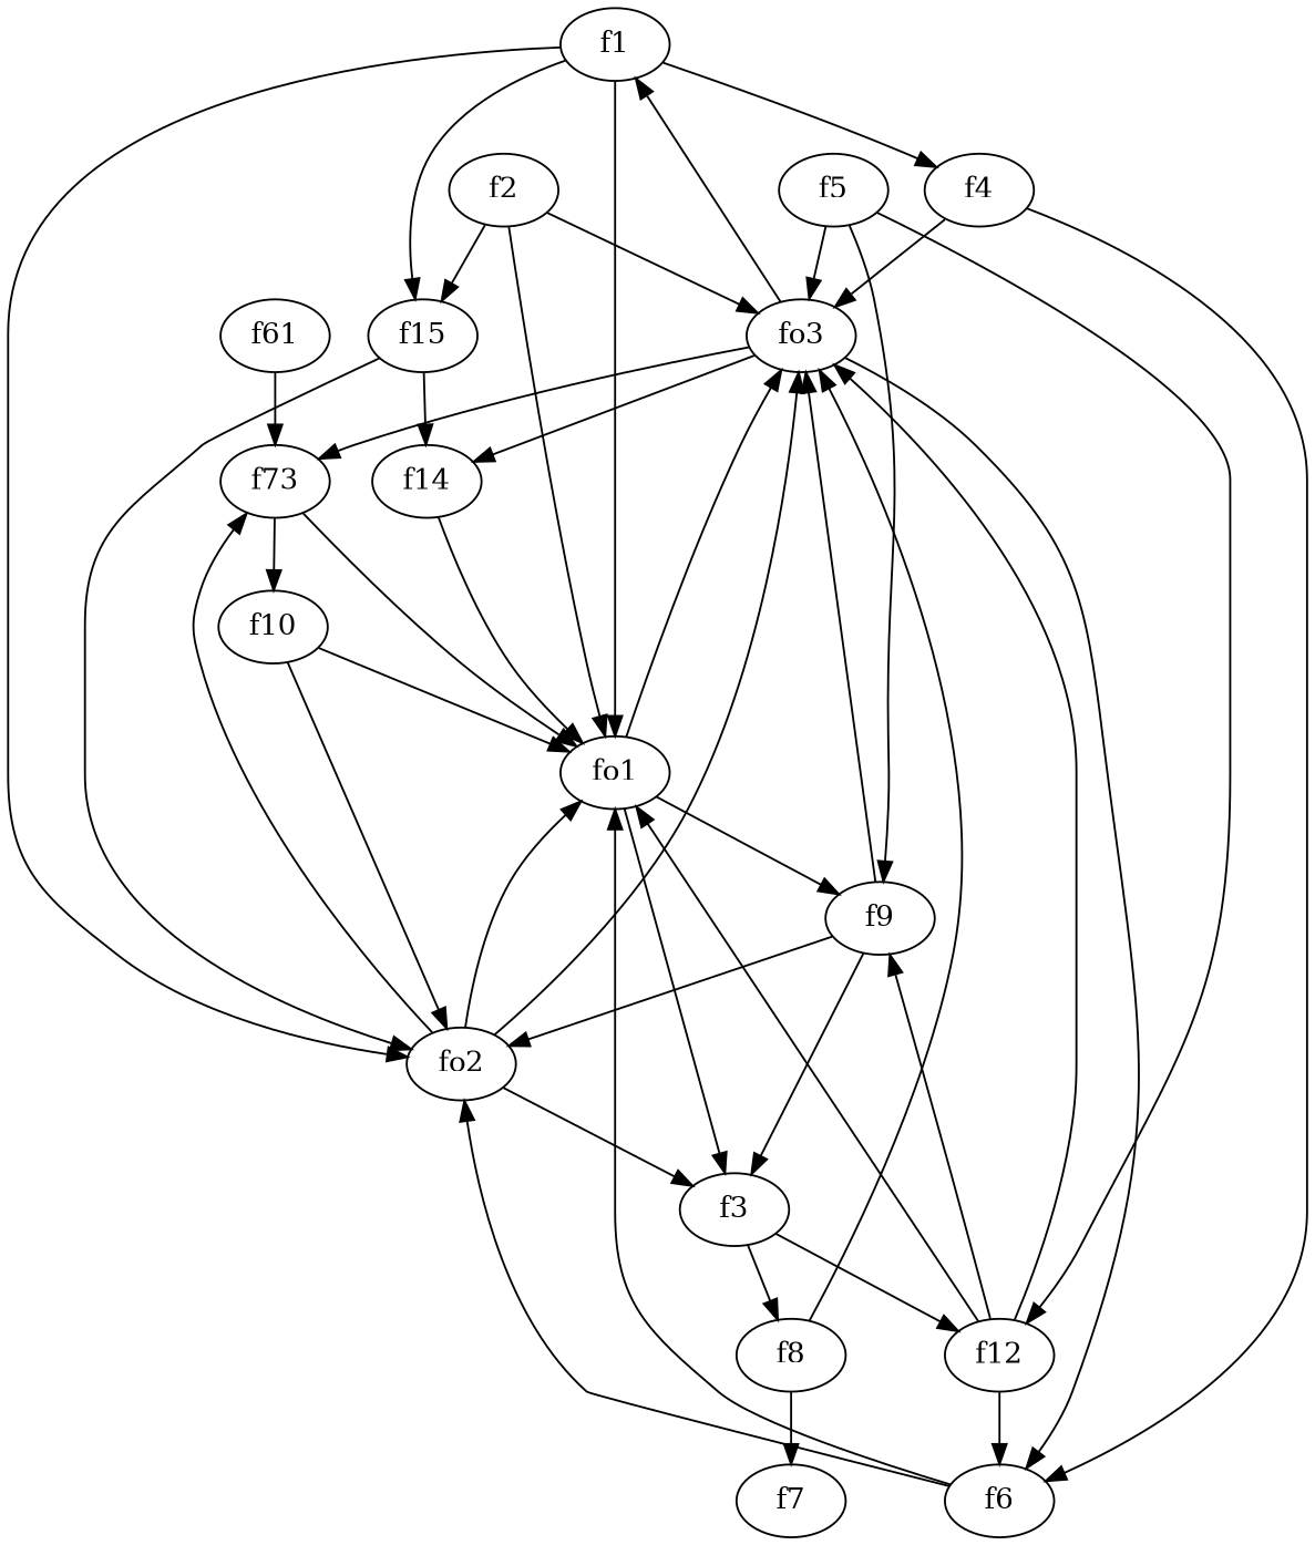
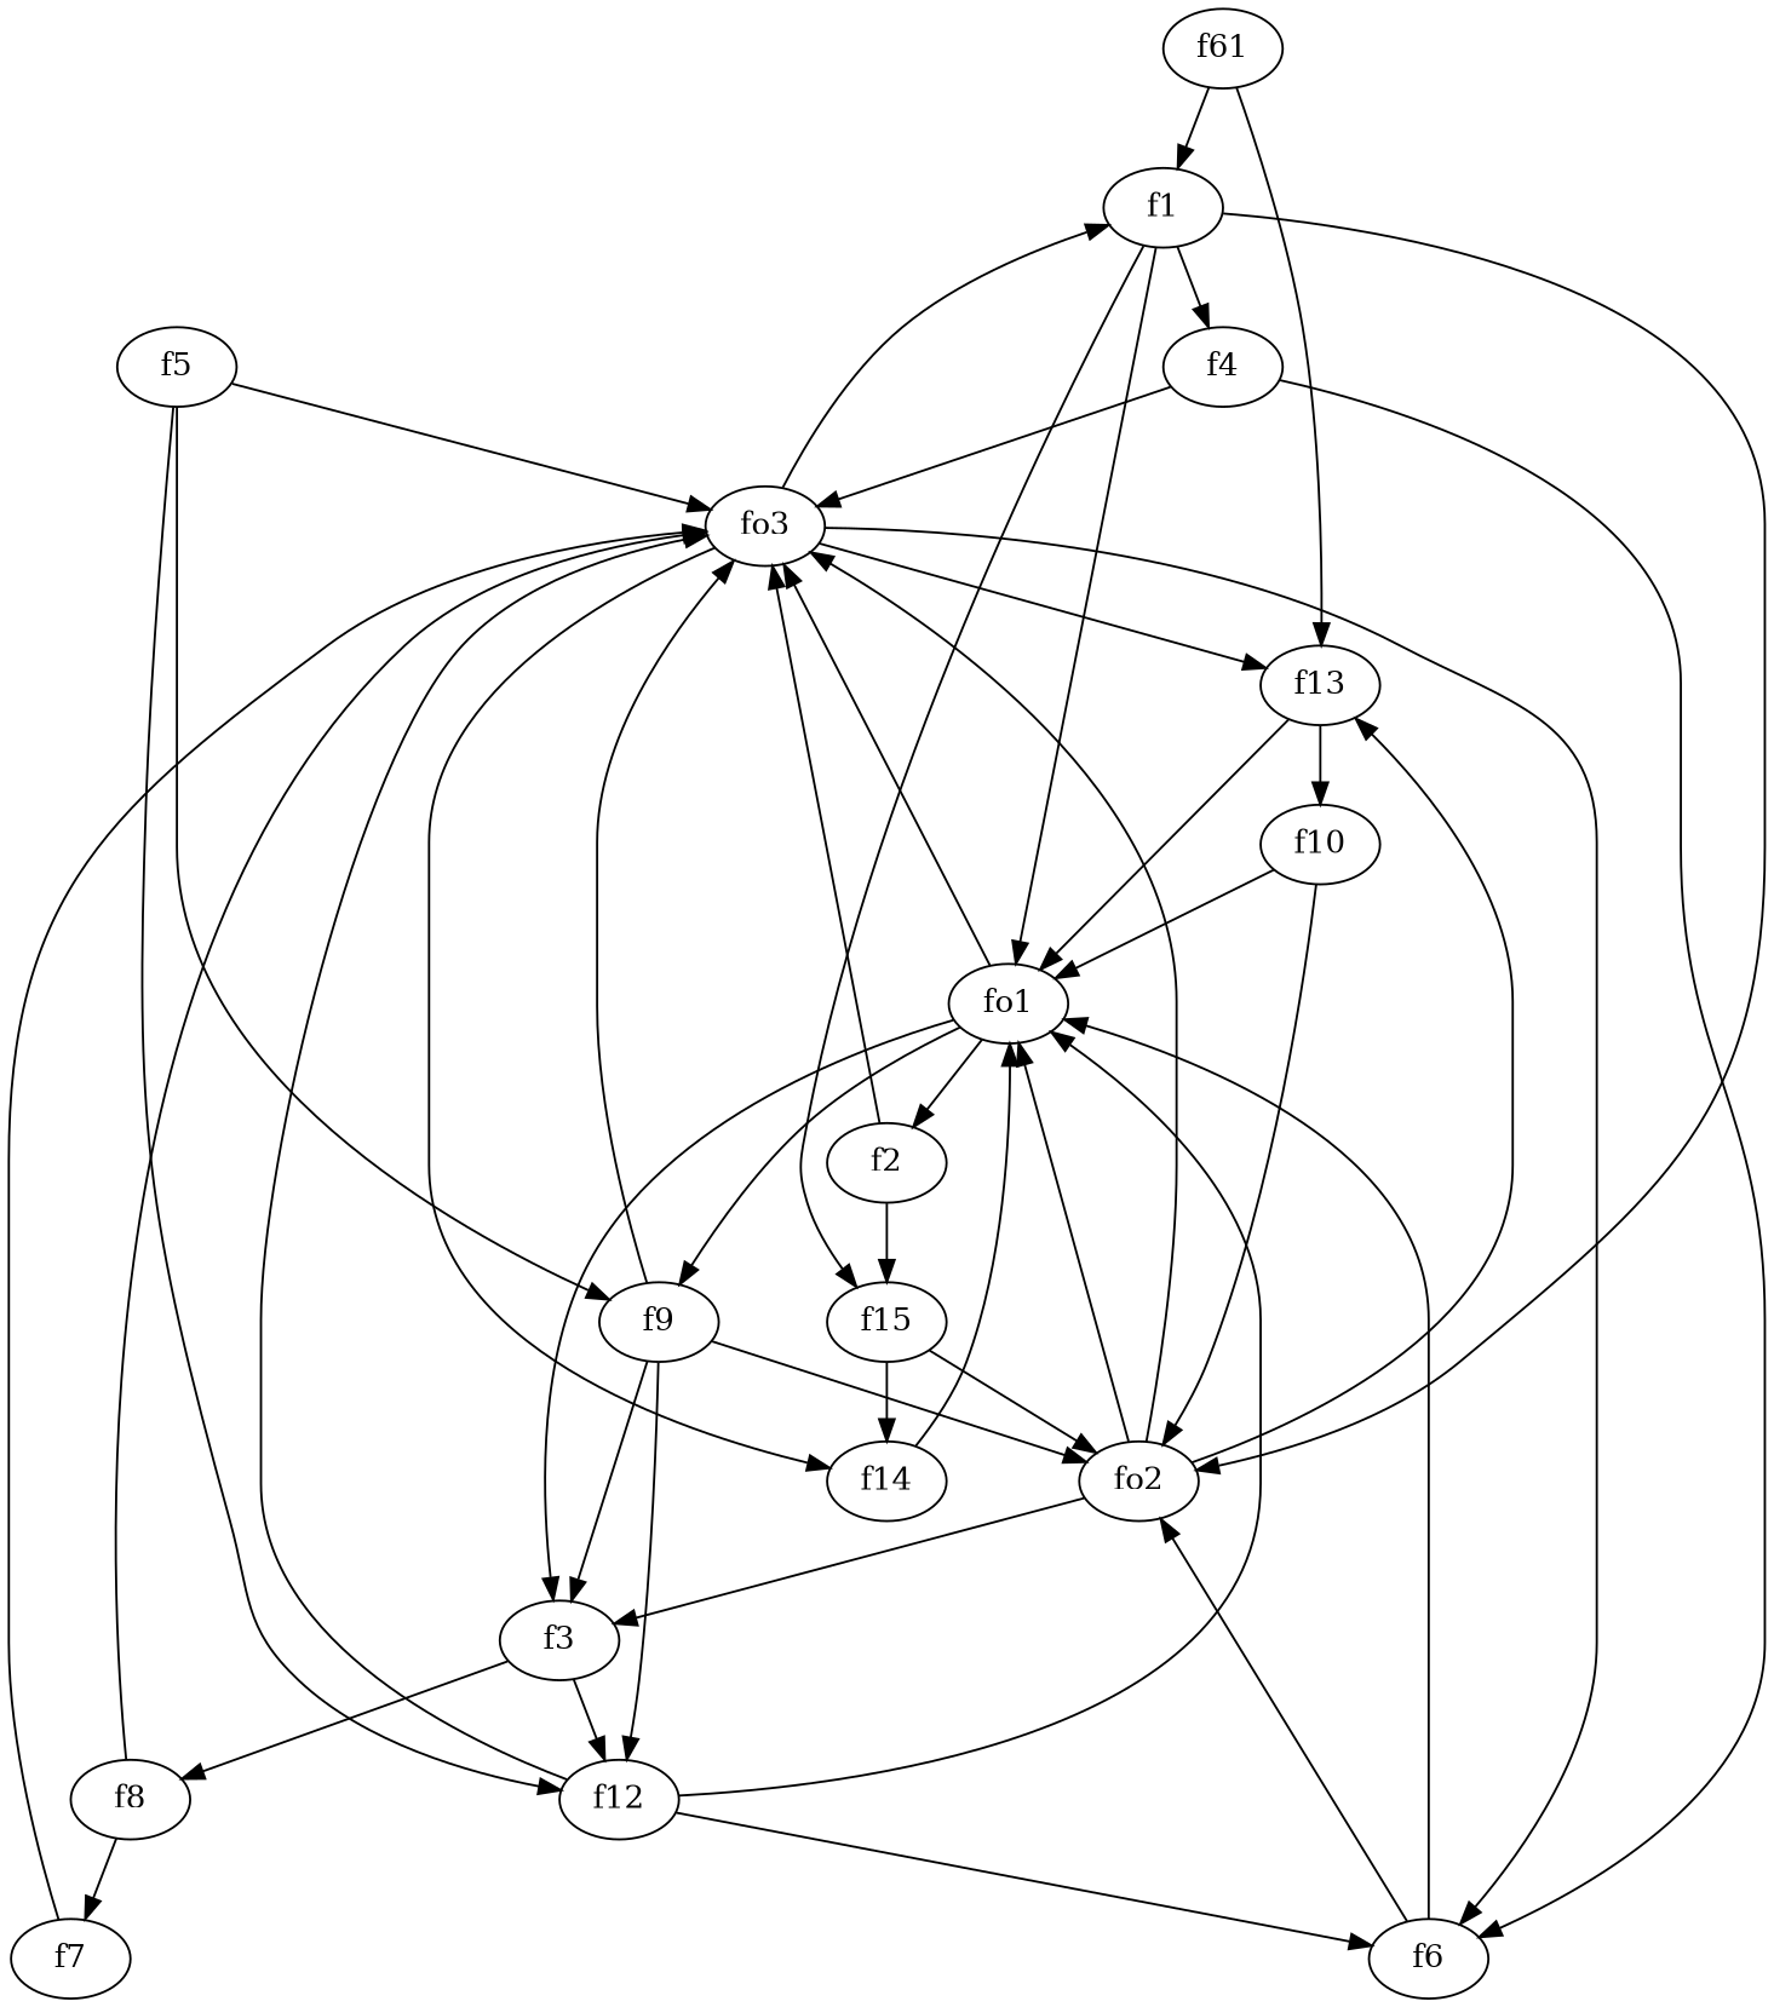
  strict digraph {
    edge [weight=2]
    f1
    f4
    f15
    fo1
    fo2
    fo3
    f6
    f14
    f2
    f3
    f9
-   f13 [label=f73]
+   f13
    f8
    f12
    f7
    f5
    f10
    n18 [label=f61]
    f1 -> f4
    f1 -> f15
    f1 -> fo1
    f1 -> fo2
    f4 -> fo3
    f4 -> f6
    f15 -> fo2
    f15 -> f14
    fo1 -> fo3
-   f2 -> fo1
+   fo1 -> f2
    fo1 -> f3
    fo1 -> f9
    fo2 -> fo1
    fo2 -> fo3
    fo2 -> f3
    fo2 -> f13
    fo3 -> f1
    fo3 -> f6
    fo3 -> f14
    fo3 -> f13
    f6 -> fo1
    f6 -> fo2
    f14 -> fo1
    f2 -> f15
    f2 -> fo3
    f3 -> f8
    f3 -> f12
    f9 -> fo2
    f9 -> fo3
    f9 -> f3
-   f12 -> f9
+   f9 -> f12
    f13 -> fo1
    f13 -> f10
    f8 -> fo3
    f8 -> f7
    f12 -> fo1
    f12 -> fo3
    f12 -> f6
+   f7 -> fo3
    f5 -> fo3
    f5 -> f9
    f5 -> f12
    f10 -> fo1
    f10 -> fo2
+   n18 -> f1
    n18 -> f13
  }
